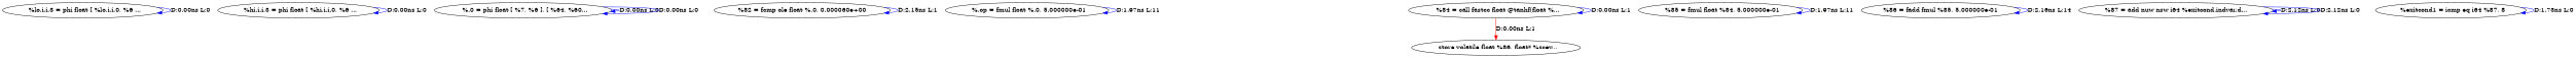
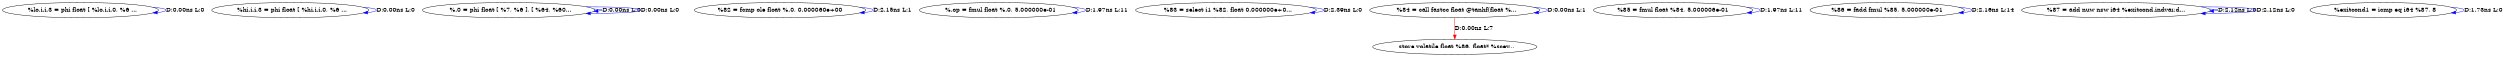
  digraph {
    edge [color=blue]
    n1 [label="  %lo.i.i.3 = phi float [ %lo.i.i.0, %6 ..."]
    n2 [label="  %hi.i.i.3 = phi float [ %hi.i.i.0, %6 ..."]
    n3 [label="  %.0 = phi float [ %7, %6 ], [ %64, %60..."]
    n4 [label="%82 = fcmp ole float %.0, 0.000060e+00"]
    n5 [label="  %.op = fmul float %.0, 5.000000e-01"]
+   n6 [label="  %83 = select i1 %82, float 0.000000e+0..."]
    n7 [label="  %84 = call fastcc float @tanhf(float %..."]
    n8 [label="  store volatile float %86, float* %scev..."]
-   n9 [label="  %85 = fmul float %84, 5.000000e-01"]
+   n9 [label="%85 = fmul float %84, 5.000006e-01"]
    n10 [label="%86 = fadd fmul %85, 5.000000e-01"]
    n11 [label="%87 = add nuw nsw i64 %exitcond.indvar.d..."]
    n12 [label="  %exitcond1 = icmp eq i64 %87, 8"]
    n1 -> n1 [label="D:0.00ns L:0"]
    n2 -> n2 [label="D:0.00ns L:0"]
    n3 -> n3 [label="D:0.00ns L:0"]
    n3 -> n3 [label="D:0.00ns L:0"]
    n4 -> n4 [label="D:2.15ns L:1"]
    n5 -> n5 [label="D:1.97ns L:11"]
+   n6 -> n6 [label="D:2.39ns L:0"]
    n7 -> n7 [label="D:0.00ns L:1"]
-   n7 -> n8 [color=red label="D:0.00ns L:1"]
+   n7 -> n8 [color=red label="D:0.00ns L:7"]
    n9 -> n9 [label="D:1.97ns L:11"]
    n10 -> n10 [label="D:2.16ns L:14"]
    n11 -> n11 [label="D:2.12ns L:0"]
    n11 -> n11 [label="D:2.12ns L:0"]
    n12 -> n12 [label="D:1.73ns L:0"]
  }
